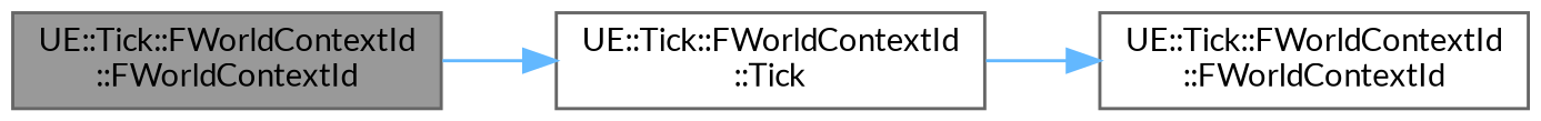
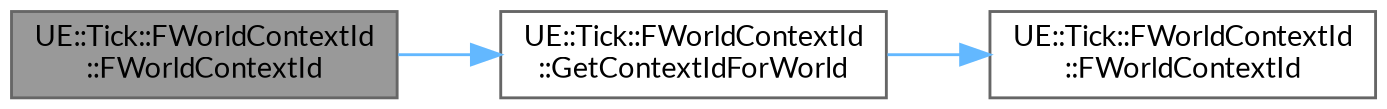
  digraph {
    rankdir=LR
    fontname=Lato
    node [color=grey40 fillcolor=white fontname=Lato fontsize=10 shape=box style=filled]
    edge [color=steelblue1 fontname=Lato fontsize=10 labelfontname=Helvetica labelfontsize=10 style=solid]
    n1 [color=gray40 fillcolor=grey60 fontcolor=black height=0.2 label="UE::Tick::FWorldContextId\l::FWorldContextId" width=0.4]
-   n2 [height=0.2 label="UE::Tick::FWorldContextId\l::Tick" width=0.4]
+   n2 [height=0.2 label="UE::Tick::FWorldContextId\l::GetContextIdForWorld" width=0.4]
    n3 [height=0.2 label="UE::Tick::FWorldContextId\l::FWorldContextId" width=0.4]
    n1 -> n2
    n2 -> n3
  }
